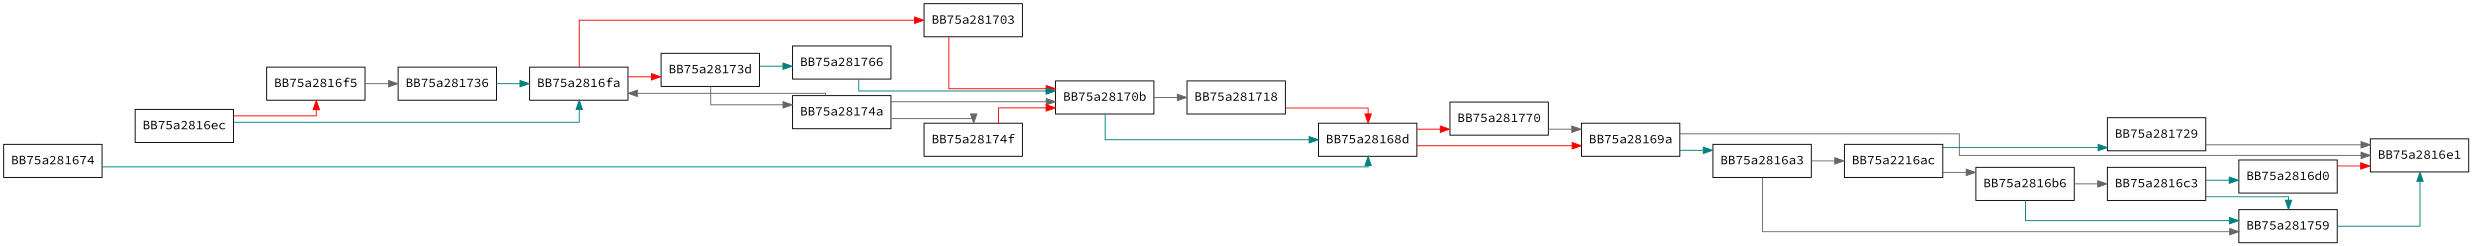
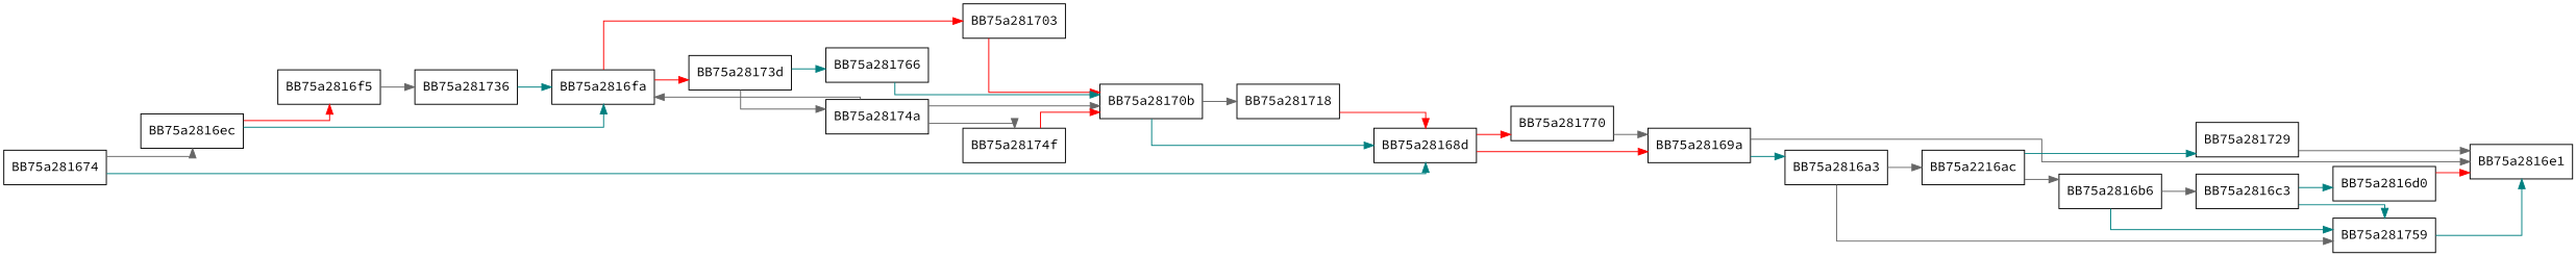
  digraph {
    fontname="Source Code Pro"
    rankdir=LR
    splines=ortho
    node [fontname="Source Code Pro" shape=box]
    edge [color=gray40 fontname="Source Code Pro"]
    BB75a281674
    BB75a2816ec
    BB75a28168d
    BB75a2816fa
    BB75a2816f5
    BB75a281770
    BB75a28169a
    BB75a28173d
    BB75a281703
    BB75a281736
    BB75a2816e1
    BB75a2816a3
    BB75a281759
    n14 [label=BB75a2216ac]
    BB75a281729
    BB75a2816b6
    BB75a2816c3
    BB75a2816d0
    BB75a281766
    BB75a28174a
    BB75a28170b
    BB75a28174f
    BB75a281718
+   BB75a281674 -> BB75a2816ec
    BB75a281674 -> BB75a28168d [color=teal]
    BB75a2816ec -> BB75a2816fa [color=teal]
    BB75a2816ec -> BB75a2816f5 [color=red]
    BB75a28168d -> BB75a281770 [color=red]
    BB75a28168d -> BB75a28169a [color=red]
    BB75a2816fa -> BB75a28173d [color=red]
    BB75a2816fa -> BB75a281703 [color=red]
    BB75a2816f5 -> BB75a281736
    BB75a281770 -> BB75a28169a
    BB75a28169a -> BB75a2816e1
    BB75a28169a -> BB75a2816a3 [color=teal]
    BB75a28173d -> BB75a281766 [color=teal]
    BB75a28173d -> BB75a28174a
    BB75a281703 -> BB75a28170b [color=red]
    BB75a281736 -> BB75a2816fa [color=teal]
    BB75a2816a3 -> BB75a281759
    BB75a2816a3 -> n14
    BB75a281759 -> BB75a2816e1 [color=teal]
    n14 -> BB75a281729 [color=teal]
    n14 -> BB75a2816b6
    BB75a281729 -> BB75a2816e1
    BB75a2816b6 -> BB75a281759 [color=teal]
    BB75a2816b6 -> BB75a2816c3
    BB75a2816c3 -> BB75a281759 [color=teal]
    BB75a2816c3 -> BB75a2816d0 [color=teal]
    BB75a2816d0 -> BB75a2816e1 [color=red]
    BB75a281766 -> BB75a28170b [color=teal]
    BB75a28174a -> BB75a2816fa
    BB75a28174a -> BB75a28170b
    BB75a28174a -> BB75a28174f
    BB75a28170b -> BB75a28168d [color=teal]
    BB75a28170b -> BB75a281718
    BB75a28174f -> BB75a28170b [color=red]
    BB75a281718 -> BB75a28168d [color=red]
  }
